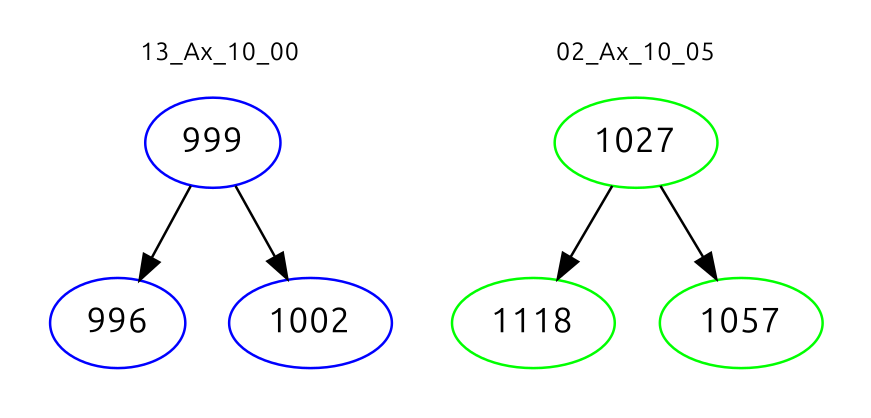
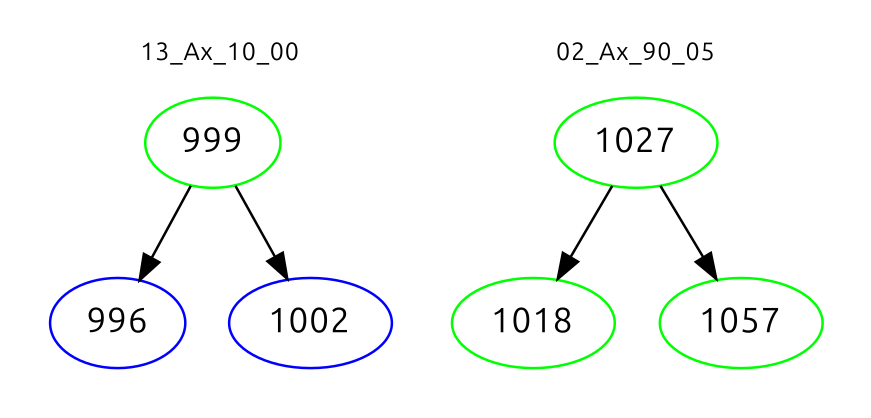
  digraph {
    fontname=Ubuntu
    node [color=green fontname=Ubuntu]
    edge [color=black fontname=Ubuntu]
-   n1 [color=blue label=999]
+   n1 [label=999]
    n2 [color=blue label=996]
    n3 [color=blue label=1002]
    n4 [label=1027]
-   n5 [label=1118]
+   n5 [label=1018]
    n6 [label=1057]
    subgraph cluster_1 {
      color=white
      fontsize=10
      label="13_Ax_10_00"
      n1
      n2
      n3
    }
    subgraph cluster_2 {
      color=white
      fontsize=10
-     label="02_Ax_10_05"
+     label="02_Ax_90_05"
      n4
      n5
      n6
    }
    n1 -> n2
    n1 -> n3
    n4 -> n5
    n4 -> n6
  }
